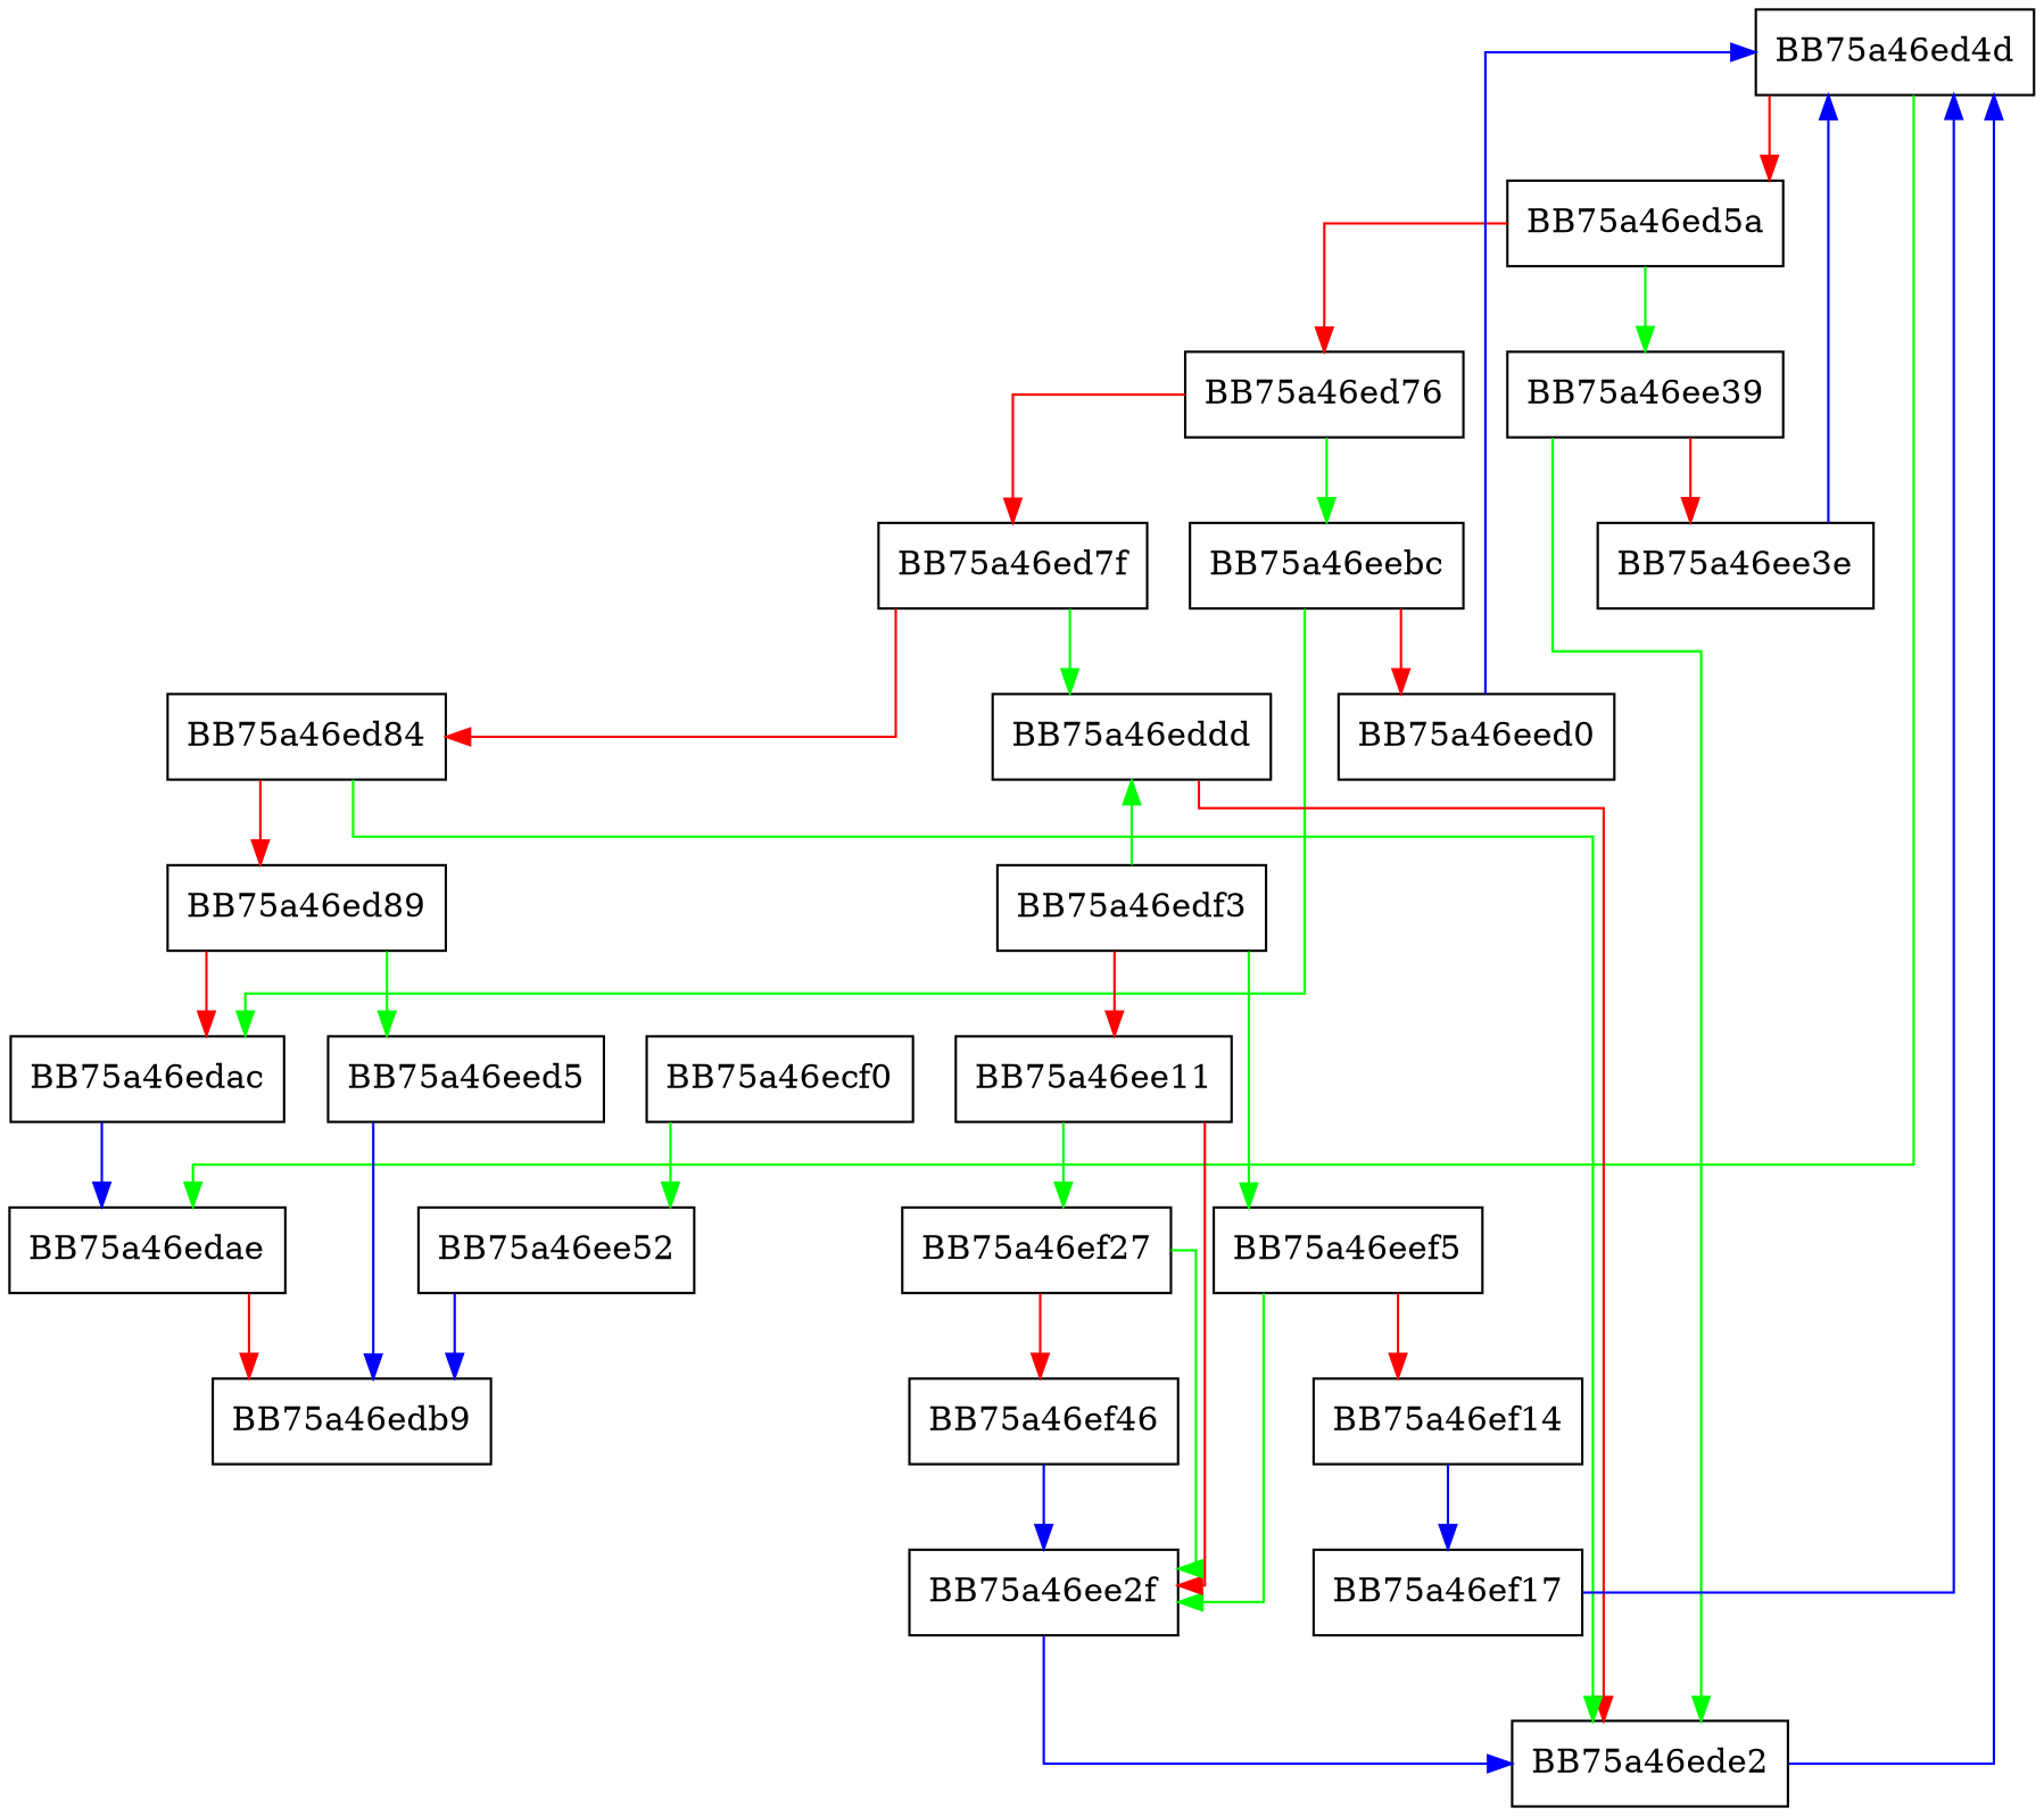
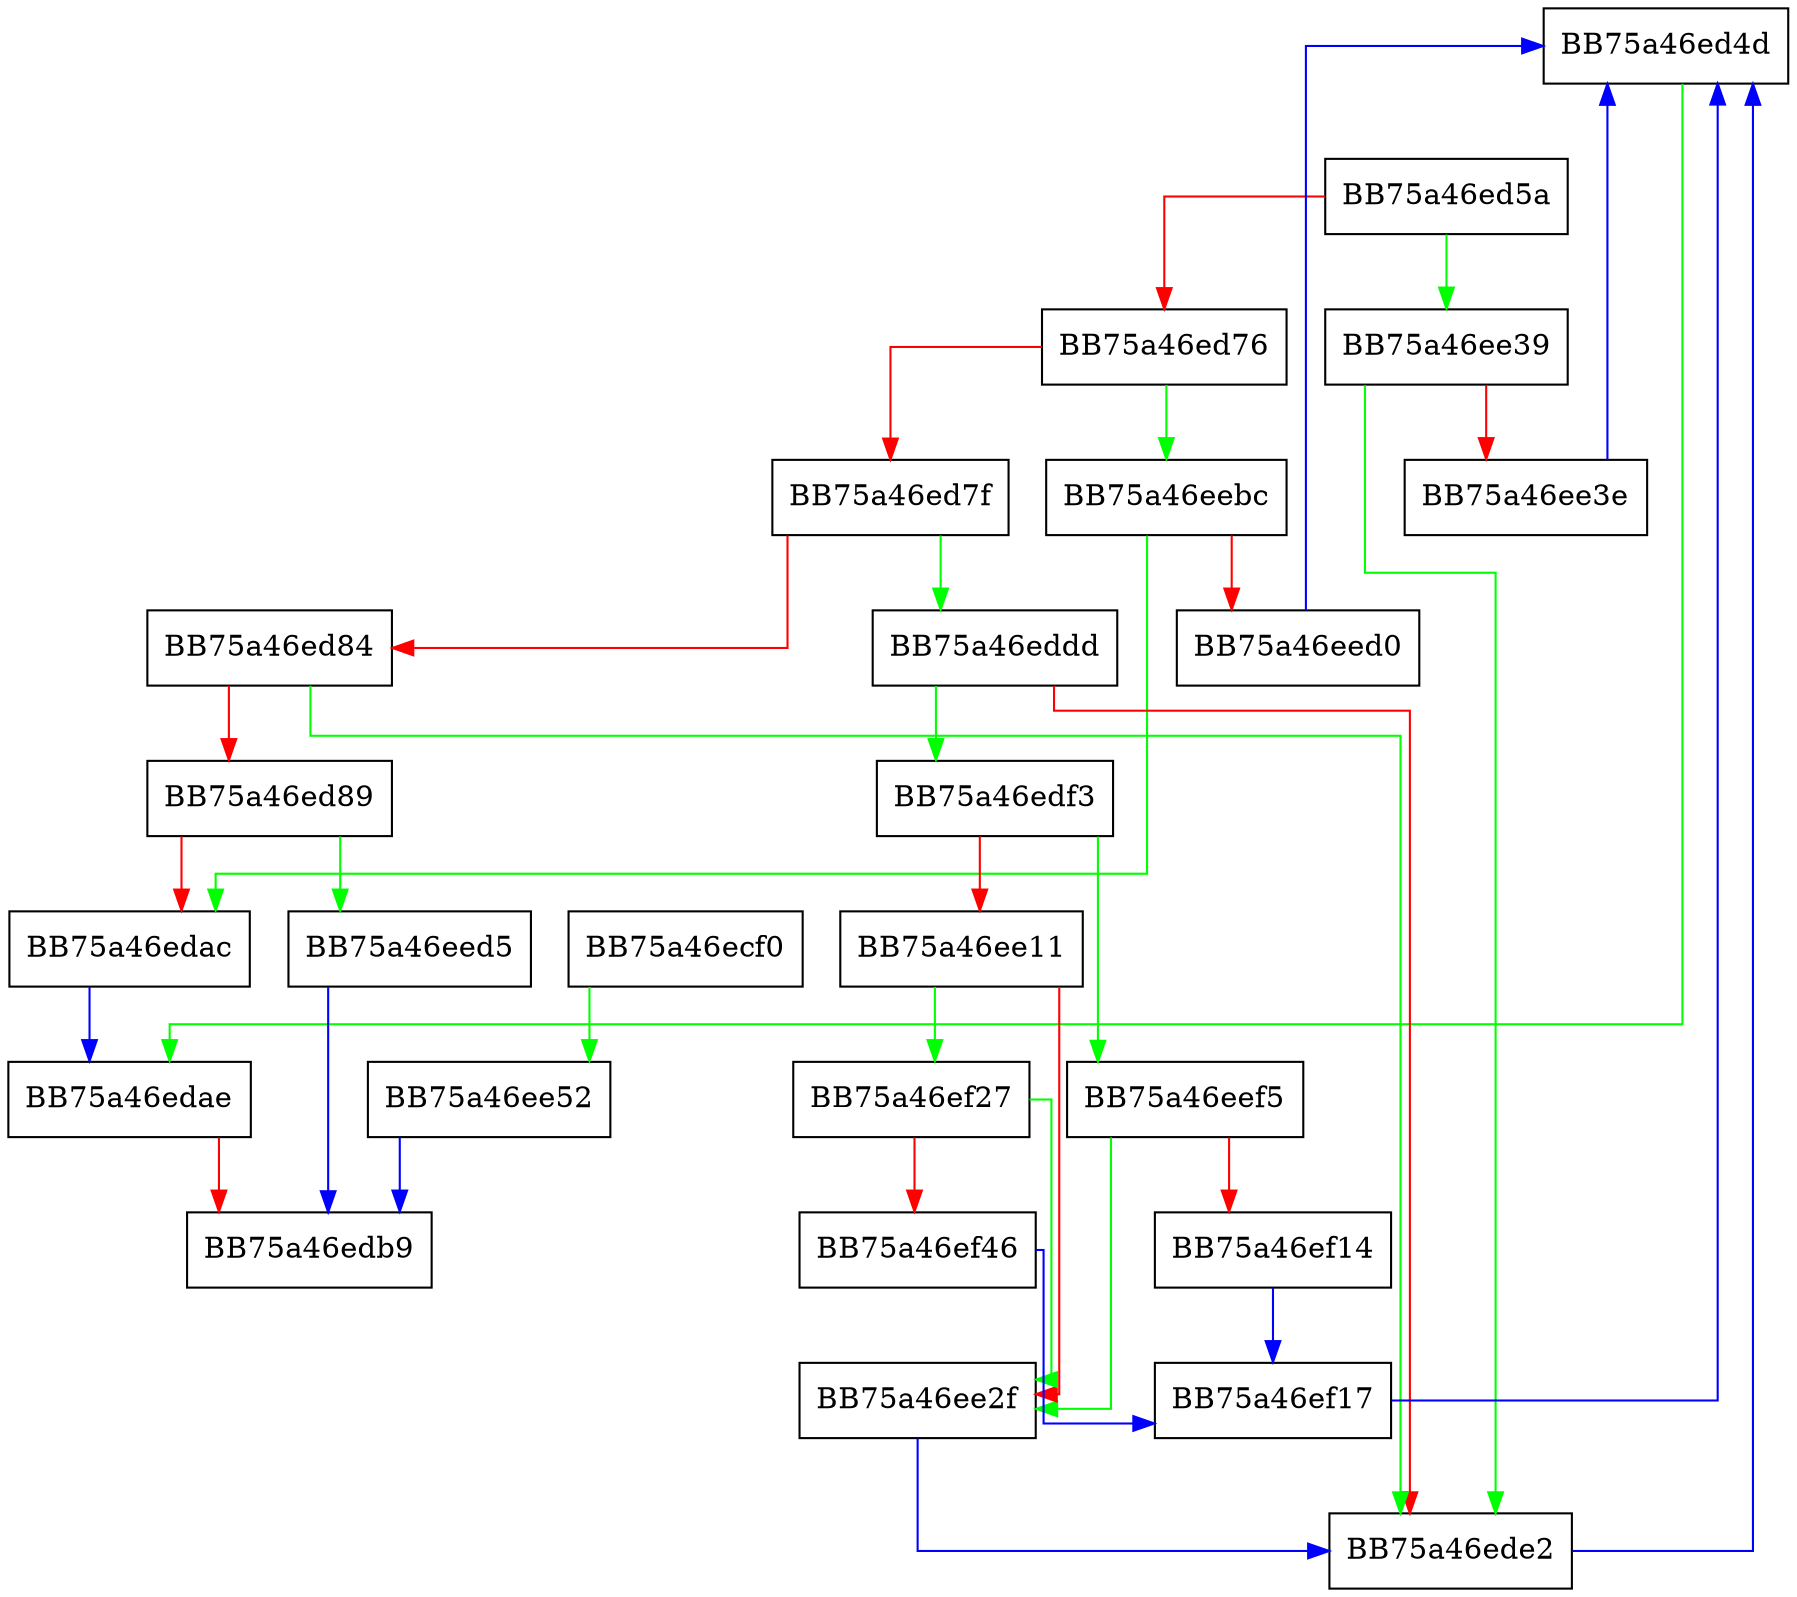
  digraph {
    splines=ortho
    node [shape=box]
    edge [color=green]
    BB75a46ecf0
    BB75a46ee52
    BB75a46edb9
    BB75a46ed4d
    BB75a46edae
    BB75a46ed5a
    BB75a46ee39
    BB75a46ed76
    BB75a46ede2
    BB75a46ee3e
    BB75a46eebc
    BB75a46ed7f
    BB75a46edac
    BB75a46eed0
    BB75a46eddd
    BB75a46ed84
    BB75a46edf3
    BB75a46ed89
    BB75a46eef5
    BB75a46ee11
    BB75a46eed5
    BB75a46ee2f
    BB75a46ef14
    BB75a46ef27
    BB75a46ef17
    BB75a46ef46
    BB75a46ecf0 -> BB75a46ee52
    BB75a46ee52 -> BB75a46edb9 [color=blue]
    BB75a46ed4d -> BB75a46edae
-   BB75a46ed4d -> BB75a46ed5a [color=red]
    BB75a46edae -> BB75a46edb9 [color=red]
    BB75a46ed5a -> BB75a46ee39
    BB75a46ed5a -> BB75a46ed76 [color=red]
    BB75a46ee39 -> BB75a46ede2
    BB75a46ee39 -> BB75a46ee3e [color=red]
    BB75a46ed76 -> BB75a46eebc
    BB75a46ed76 -> BB75a46ed7f [color=red]
    BB75a46ede2 -> BB75a46ed4d [color=blue]
    BB75a46ee3e -> BB75a46ed4d [color=blue]
    BB75a46eebc -> BB75a46edac
    BB75a46eebc -> BB75a46eed0 [color=red]
    BB75a46ed7f -> BB75a46eddd
    BB75a46ed7f -> BB75a46ed84 [color=red]
    BB75a46edac -> BB75a46edae [color=blue]
    BB75a46eed0 -> BB75a46ed4d [color=blue]
    BB75a46eddd -> BB75a46ede2 [color=red]
-   BB75a46edf3 -> BB75a46eddd
+   BB75a46eddd -> BB75a46edf3
    BB75a46ed84 -> BB75a46ede2
    BB75a46ed84 -> BB75a46ed89 [color=red]
    BB75a46edf3 -> BB75a46eef5
    BB75a46edf3 -> BB75a46ee11 [color=red]
    BB75a46ed89 -> BB75a46edac [color=red]
    BB75a46ed89 -> BB75a46eed5
    BB75a46eef5 -> BB75a46ee2f
    BB75a46eef5 -> BB75a46ef14 [color=red]
    BB75a46ee11 -> BB75a46ee2f [color=red]
    BB75a46ee11 -> BB75a46ef27
    BB75a46eed5 -> BB75a46edb9 [color=blue]
    BB75a46ee2f -> BB75a46ede2 [color=blue]
    BB75a46ef14 -> BB75a46ef17 [color=blue]
    BB75a46ef27 -> BB75a46ee2f
    BB75a46ef27 -> BB75a46ef46 [color=red]
    BB75a46ef17 -> BB75a46ed4d [color=blue]
-   BB75a46ef46 -> BB75a46ee2f [color=blue]
+   BB75a46ef46 -> BB75a46ef17 [color=blue]
  }
